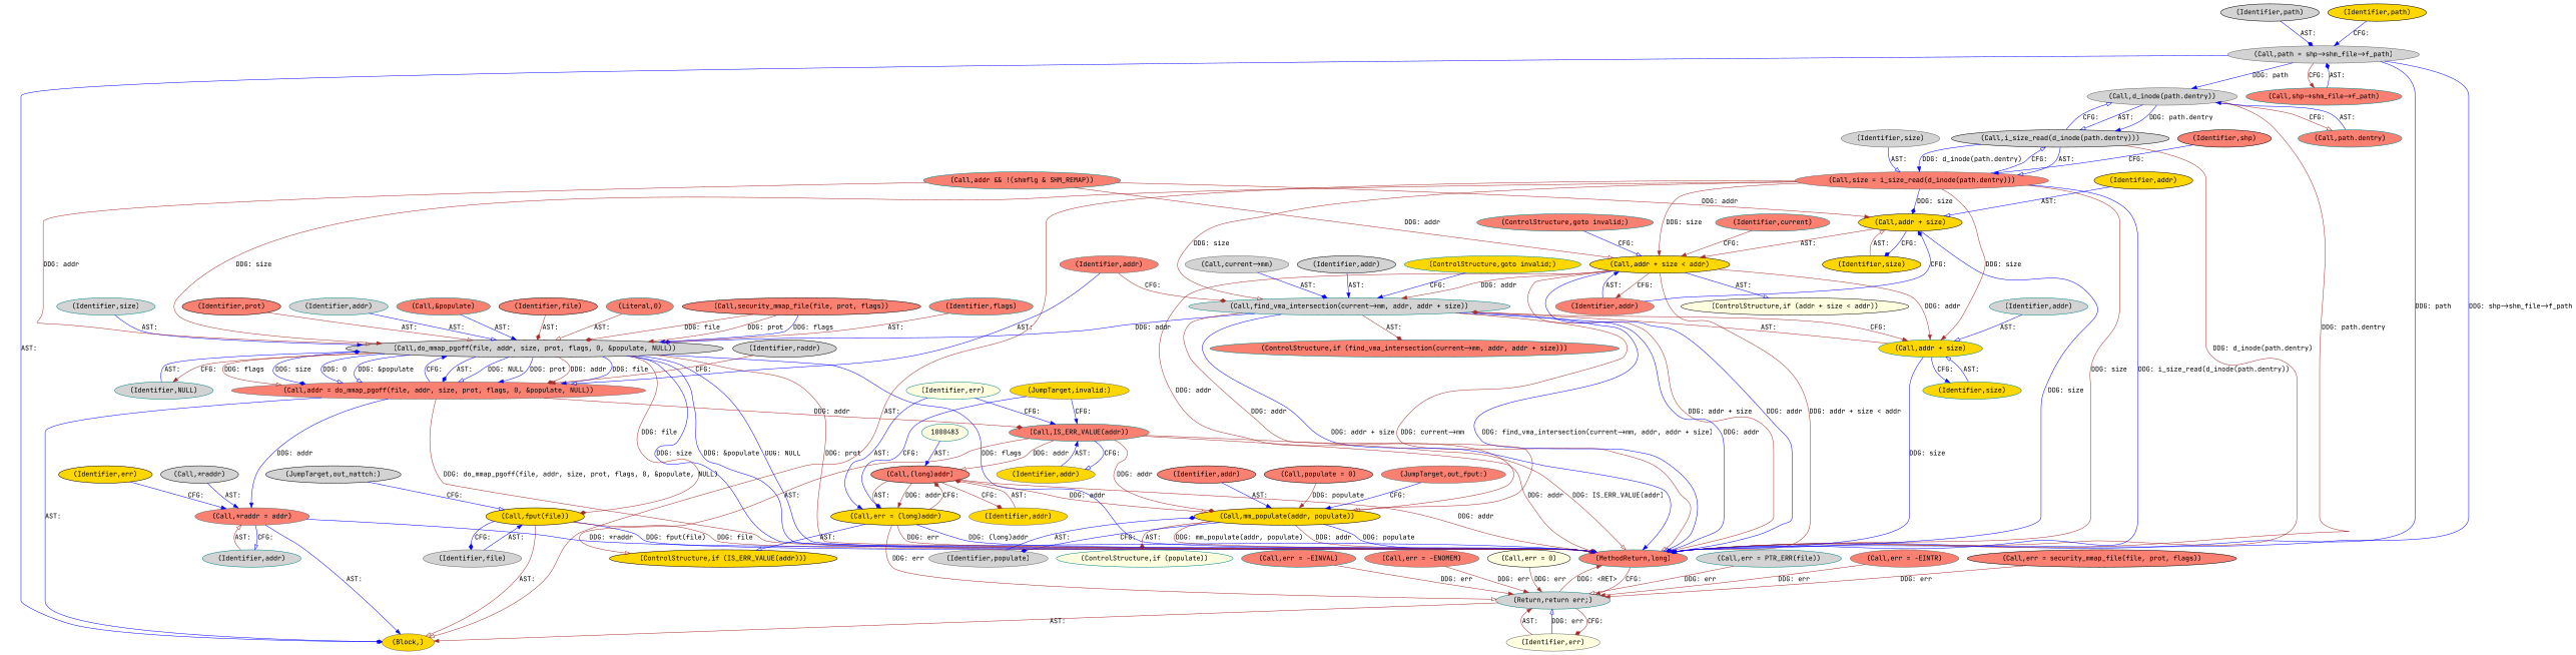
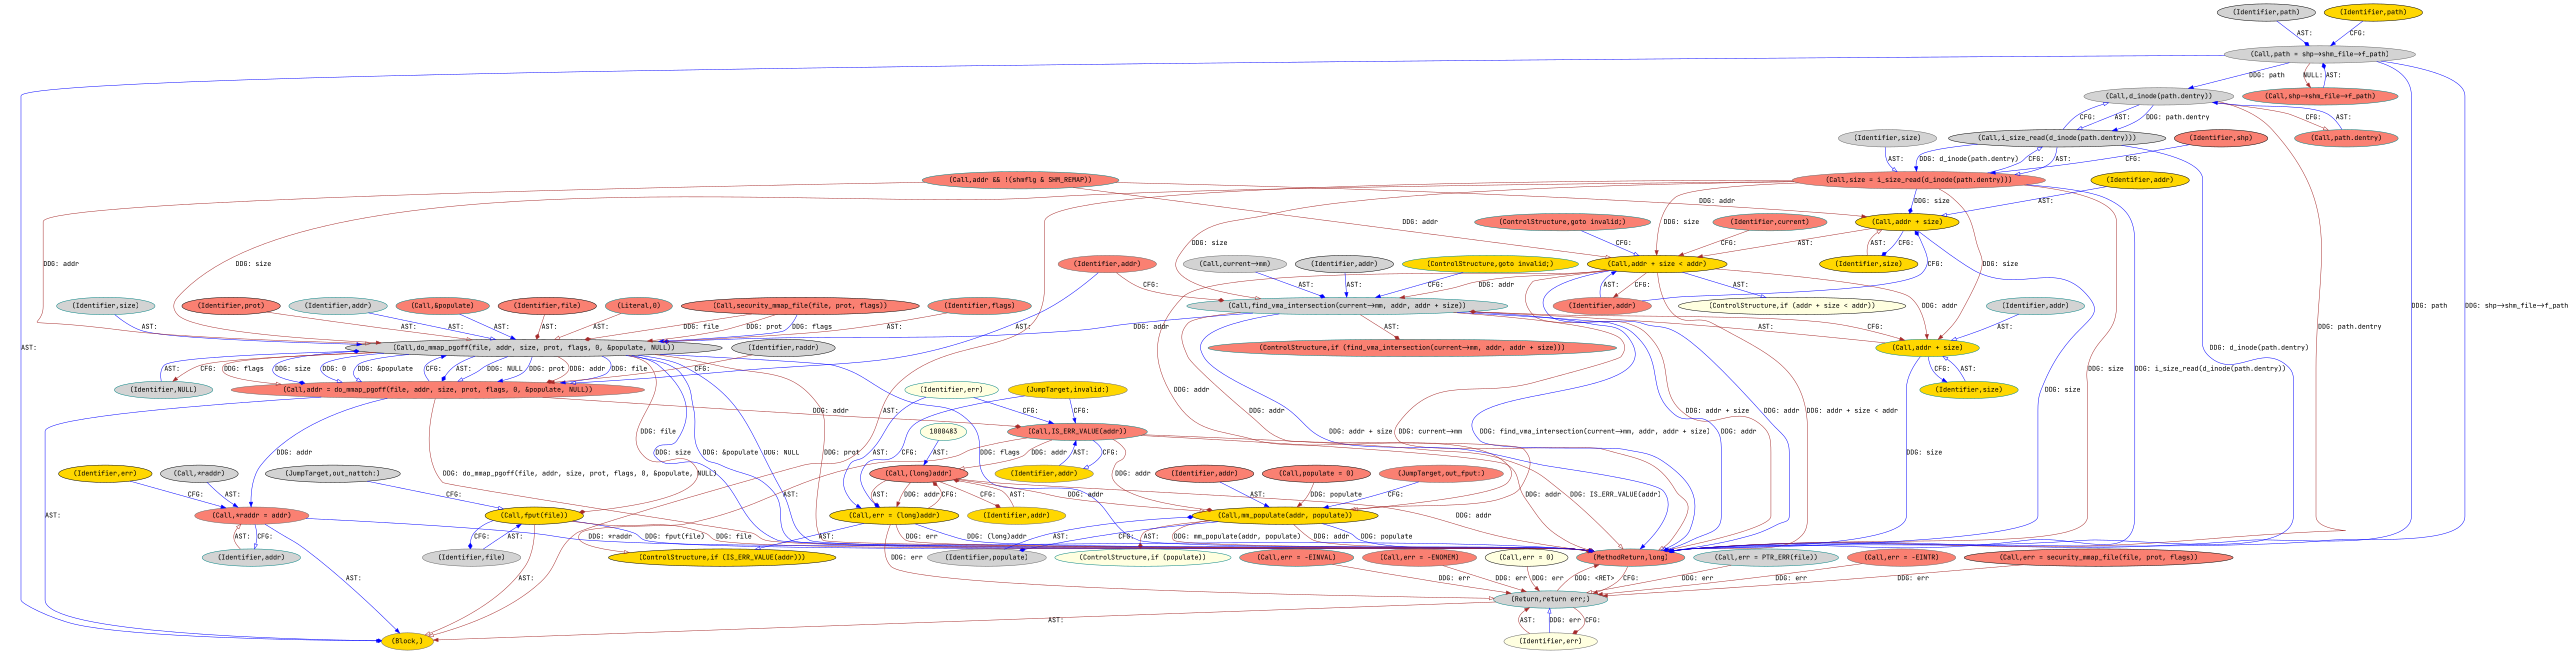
  digraph {
    fontname="JetBrains Mono"
    node [color=black fillcolor=salmon fontname="JetBrains Mono" style=filled]
    edge [arrowhead=normal color=blue fontname="JetBrains Mono"]
    n1 [color=gray40 fillcolor=lightgrey label="(Call,path = shp->shm_file->f_path)"]
    n2 [color=gray40 fillcolor=lightgrey label="(Call,d_inode(path.dentry))"]
    n3 [color=gray40 fillcolor=gold label="(Block,)"]
    n4 [color=teal label="(Call,shp->shm_file->f_path)"]
    n5 [color=teal label="(MethodReturn,long)"]
    n6 [fillcolor=lightgrey label="(Call,i_size_read(d_inode(path.dentry)))"]
    n7 [color=teal label="(Call,path.dentry)"]
    n8 [color=teal fillcolor=lightgrey label="(Return,return err;)"]
    n9 [color=gray40 label="(Call,size = i_size_read(d_inode(path.dentry)))"]
    n10 [fillcolor=gold label="(Call,addr + size < addr)"]
    n11 [color=teal fillcolor=lightgrey label="(Call,find_vma_intersection(current->mm, addr, addr + size))"]
    n12 [fillcolor=lightgrey label="(Call,do_mmap_pgoff(file, addr, size, prot, flags, 0, &populate, NULL))"]
    n13 [color=teal fillcolor=gold label="(Call,addr + size)"]
    n14 [fillcolor=gold label="(Call,addr + size)"]
    n15 [fillcolor=gold label="(Call,mm_populate(addr, populate))"]
    n16 [fillcolor=lightyellow label="(ControlStructure,if (addr + size < addr))"]
    n17 [color=gray40 label="(Identifier,addr)"]
    n18 [color=teal label="(ControlStructure,if (find_vma_intersection(current->mm, addr, addr + size)))"]
    n19 [color=gray40 label="(Call,addr = do_mmap_pgoff(file, addr, size, prot, flags, 0, &populate, NULL))"]
    n20 [fillcolor=gold label="(Call,fput(file))"]
    n21 [color=teal fillcolor=lightgrey label="(Identifier,NULL)"]
    n22 [color=teal fillcolor=gold label="(Identifier,size)"]
    n23 [fillcolor=gold label="(Identifier,size)"]
    n24 [color=teal fillcolor=lightyellow label="(ControlStructure,if (populate))"]
    n25 [color=gray40 fillcolor=lightgrey label="(Identifier,populate)"]
    n26 [color=gray40 label="(Call,*raddr = addr)"]
    n27 [color=teal label="(Call,IS_ERR_VALUE(addr))"]
    n28 [color=gray40 fillcolor=lightgrey label="(Identifier,file)"]
    n29 [color=teal fillcolor=lightgrey label="(Identifier,addr)"]
    n30 [label="(Call,(long)addr)"]
    n31 [fillcolor=gold label="(ControlStructure,if (IS_ERR_VALUE(addr)))"]
    n32 [color=gray40 fillcolor=gold label="(Identifier,addr)"]
    n33 [fillcolor=gold label="(Call,err = (long)addr)"]
    n34 [color=gray40 fillcolor=gold label="(Identifier,addr)"]
    n35 [color=gray40 fillcolor=lightyellow label="(Identifier,err)"]
    n36 [fillcolor=lightgrey label="(Call,*raddr)"]
    n37 [label="(Call,security_mmap_file(file, prot, flags))"]
    n38 [fillcolor=lightyellow label="(Call,err = 0)"]
    n39 [label="(Identifier,addr)"]
    n40 [color=teal label="(Identifier,current)"]
    n41 [color=teal label="(Identifier,flags)"]
    n42 [color=teal fillcolor=gold label="(ControlStructure,goto invalid;)"]
    n43 [fillcolor=gold label="(Identifier,err)"]
    n44 [color=teal fillcolor=lightgrey label="(Call,err = PTR_ERR(file))"]
    n45 [color=gray40 fillcolor=gold label="(JumpTarget,invalid:)"]
    n46 [color=gray40 fillcolor=lightgrey label="(Call,current->mm)"]
    n47 [label="(Call,populate = 0)"]
    n48 [fillcolor=lightgrey label="(Identifier,path)"]
    n49 [color=gray40 label="(Call,err = -EINTR)"]
    n50 [fillcolor=gold label="(Identifier,addr)"]
    n51 [label="(Identifier,shp)"]
    n52 [color=teal fillcolor=lightgrey label="(Identifier,size)"]
    n53 [color=gray40 label="(Identifier,addr)"]
    n54 [color=teal fillcolor=lightyellow label="(Identifier,err)"]
    n55 [color=gray40 fillcolor=lightgrey label="(Identifier,size)"]
    n56 [label="(Identifier,prot)"]
    n57 [color=teal label="(Call,&populate)"]
    n58 [color=gray40 label="(JumpTarget,out_fput:)"]
    n59 [label="(Call,err = security_mmap_file(file, prot, flags))"]
    n60 [color=teal label="(ControlStructure,goto invalid;)"]
    n61 [color=teal fillcolor=lightgrey label="(Identifier,addr)"]
    n62 [color=teal label="(Call,err = -EINVAL)"]
    n63 [label="(Identifier,file)"]
    n64 [fillcolor=lightgrey label="(Identifier,addr)"]
    n65 [color=teal label="(Literal,0)"]
    n66 [fillcolor=lightgrey label="(Identifier,raddr)"]
    n67 [color=teal label="(Call,addr && !(shmflg & SHM_REMAP))"]
    n68 [color=teal fillcolor=lightgrey label="(Identifier,addr)"]
    n69 [color=gray40 label="(Call,err = -ENOMEM)"]
    n70 [fillcolor=gold label="(Identifier,path)"]
    n71 [fillcolor=lightgrey label="(JumpTarget,out_nattch:)"]
    1000483 [color=teal fillcolor=lightyellow]
    n1 -> n2 [label="DDG: path"]
    n1 -> n3 [arrowhead=onormal label="AST: "]
-   n1 -> n4 [color=brown label="CFG: "]
+   n1 -> n4 [color=brown label="NULL: "]
    n1 -> n5 [arrowhead=onormal label="DDG: path"]
    n1 -> n5 [arrowhead=onormal label="DDG: shp->shm_file->f_path"]
    n2 -> n5 [arrowhead=onormal color=brown label="DDG: path.dentry"]
    n2 -> n6 [arrowhead=onormal label="AST: "]
    n2 -> n6 [label="DDG: path.dentry"]
    n2 -> n7 [arrowhead=onormal color=brown label="CFG: "]
    n4 -> n1 [arrowhead=diamond label="AST: "]
    n5 -> n8 [color=brown label="CFG: "]
    n6 -> n2 [arrowhead=onormal label="CFG: "]
-   n6 -> n5 [arrowhead=diamond color=brown label="DDG: d_inode(path.dentry)"]
+   n6 -> n5 [arrowhead=diamond label="DDG: d_inode(path.dentry)"]
    n6 -> n9 [arrowhead=onormal label="AST: "]
    n6 -> n9 [label="DDG: d_inode(path.dentry)"]
    n7 -> n2 [label="AST: "]
    n8 -> n3 [color=brown label="AST: "]
    n8 -> n5 [color=brown label="DDG: <RET>"]
    n8 -> n35 [arrowhead=diamond color=brown label="CFG: "]
    n9 -> n3 [arrowhead=onormal color=brown label="AST: "]
    n9 -> n5 [color=brown label="DDG: size"]
    n9 -> n5 [arrowhead=diamond label="DDG: i_size_read(d_inode(path.dentry))"]
    n9 -> n6 [arrowhead=onormal label="CFG: "]
    n9 -> n10 [color=brown label="DDG: size"]
    n9 -> n11 [arrowhead=onormal color=brown label="DDG: size"]
    n9 -> n12 [color=brown label="DDG: size"]
    n9 -> n13 [color=brown label="DDG: size"]
    n9 -> n14 [arrowhead=diamond label="DDG: size"]
    n10 -> n5 [arrowhead=onormal color=brown label="DDG: addr + size < addr"]
    n10 -> n5 [arrowhead=diamond color=brown label="DDG: addr + size"]
    n10 -> n5 [arrowhead=onormal label="DDG: addr"]
    n10 -> n11 [color=brown label="DDG: addr"]
    n10 -> n13 [color=brown label="DDG: addr"]
    n10 -> n15 [arrowhead=onormal color=brown label="DDG: addr"]
    n10 -> n16 [arrowhead=onormal label="AST: "]
    n10 -> n17 [color=brown label="CFG: "]
    n11 -> n5 [arrowhead=onormal color=brown label="DDG: current->mm"]
    n11 -> n5 [arrowhead=onormal label="DDG: find_vma_intersection(current->mm, addr, addr + size)"]
    n11 -> n5 [arrowhead=diamond label="DDG: addr"]
    n11 -> n5 [label="DDG: addr + size"]
    n11 -> n12 [arrowhead=diamond label="DDG: addr"]
    n11 -> n13 [color=brown label="CFG: "]
    n11 -> n15 [arrowhead=onormal color=brown label="DDG: addr"]
    n11 -> n18 [arrowhead=diamond color=brown label="AST: "]
    n12 -> n5 [arrowhead=diamond label="DDG: flags"]
    n12 -> n5 [arrowhead=onormal label="DDG: size"]
    n12 -> n5 [arrowhead=diamond label="DDG: &populate"]
    n12 -> n5 [arrowhead=onormal label="DDG: NULL"]
    n12 -> n5 [color=brown label="DDG: prot"]
    n12 -> n19 [arrowhead=diamond label="AST: "]
    n12 -> n19 [arrowhead=onormal label="DDG: NULL"]
    n12 -> n19 [label="DDG: prot"]
    n12 -> n19 [arrowhead=diamond color=brown label="DDG: addr"]
    n12 -> n19 [label="DDG: file"]
    n12 -> n19 [arrowhead=onormal color=brown label="DDG: flags"]
    n12 -> n19 [arrowhead=diamond label="DDG: size"]
    n12 -> n19 [arrowhead=onormal label="DDG: 0"]
    n12 -> n19 [arrowhead=onormal label="DDG: &populate"]
    n12 -> n20 [arrowhead=diamond color=brown label="DDG: file"]
    n12 -> n21 [color=brown label="CFG: "]
    n13 -> n5 [label="DDG: size"]
    n13 -> n11 [arrowhead=diamond color=brown label="AST: "]
    n13 -> n22 [label="CFG: "]
    n14 -> n5 [arrowhead=diamond label="DDG: size"]
    n14 -> n10 [color=brown label="AST: "]
    n14 -> n23 [arrowhead=diamond label="CFG: "]
    n15 -> n5 [arrowhead=diamond color=brown label="DDG: addr"]
    n15 -> n5 [label="DDG: populate"]
    n15 -> n5 [arrowhead=diamond color=brown label="DDG: mm_populate(addr, populate)"]
    n15 -> n24 [arrowhead=diamond color=brown label="AST: "]
    n15 -> n25 [arrowhead=diamond label="CFG: "]
    n17 -> n10 [label="AST: "]
    n17 -> n14 [arrowhead=diamond label="CFG: "]
    n19 -> n3 [arrowhead=diamond label="AST: "]
    n19 -> n5 [color=brown label="DDG: do_mmap_pgoff(file, addr, size, prot, flags, 0, &populate, NULL)"]
    n19 -> n12 [label="CFG: "]
    n19 -> n26 [label="DDG: addr"]
    n19 -> n27 [arrowhead=diamond color=brown label="DDG: addr"]
    n20 -> n3 [arrowhead=onormal color=brown label="AST: "]
    n20 -> n5 [label="DDG: fput(file)"]
    n20 -> n5 [color=brown label="DDG: file"]
    n20 -> n28 [arrowhead=diamond label="CFG: "]
    n21 -> n12 [arrowhead=diamond label="AST: "]
    n22 -> n13 [arrowhead=onormal label="AST: "]
    n23 -> n14 [arrowhead=onormal color=brown label="AST: "]
    n25 -> n15 [arrowhead=diamond label="AST: "]
    n26 -> n3 [label="AST: "]
    n26 -> n5 [arrowhead=diamond label="DDG: *raddr"]
    n26 -> n29 [arrowhead=onormal label="CFG: "]
    n27 -> n5 [arrowhead=diamond color=brown label="DDG: addr"]
    n27 -> n5 [arrowhead=onormal color=brown label="DDG: IS_ERR_VALUE(addr)"]
    n27 -> n15 [arrowhead=diamond color=brown label="DDG: addr"]
    n27 -> n30 [arrowhead=onormal color=brown label="DDG: addr"]
    n27 -> n31 [arrowhead=onormal color=brown label="AST: "]
    n27 -> n32 [arrowhead=onormal label="CFG: "]
    n28 -> n20 [label="AST: "]
    n29 -> n26 [arrowhead=onormal color=brown label="AST: "]
    n30 -> n5 [arrowhead=diamond color=brown label="DDG: addr"]
    n30 -> n15 [arrowhead=onormal color=brown label="DDG: addr"]
    n30 -> n33 [arrowhead=onormal color=brown label="AST: "]
    n30 -> n33 [color=brown label="DDG: addr"]
    n30 -> n34 [arrowhead=diamond color=brown label="CFG: "]
    n32 -> n27 [label="AST: "]
    n33 -> n5 [color=brown label="DDG: err"]
    n33 -> n5 [label="DDG: (long)addr"]
    n33 -> n8 [arrowhead=onormal color=brown label="DDG: err"]
    n33 -> n30 [arrowhead=diamond color=brown label="CFG: "]
    n33 -> n31 [arrowhead=onormal label="AST: "]
    n34 -> n30 [arrowhead=diamond color=brown label="AST: "]
    n35 -> n8 [color=brown label="AST: "]
    n35 -> n8 [arrowhead=onormal label="DDG: err"]
    n36 -> n26 [label="AST: "]
    n37 -> n12 [arrowhead=diamond color=brown label="DDG: file"]
    n37 -> n12 [color=brown label="DDG: prot"]
    n37 -> n12 [label="DDG: flags"]
    n38 -> n8 [color=brown label="DDG: err"]
    n39 -> n15 [label="AST: "]
    n40 -> n10 [color=brown label="CFG: "]
    n41 -> n12 [arrowhead=onormal color=brown label="AST: "]
    n42 -> n11 [label="CFG: "]
    n43 -> n26 [label="CFG: "]
    n44 -> n8 [arrowhead=onormal color=brown label="DDG: err"]
    n45 -> n27 [label="CFG: "]
    n45 -> n33 [arrowhead=diamond label="CFG: "]
    n46 -> n11 [arrowhead=diamond label="AST: "]
    n47 -> n15 [color=brown label="DDG: populate"]
    n48 -> n1 [arrowhead=diamond label="AST: "]
    n49 -> n8 [color=brown label="DDG: err"]
    n50 -> n14 [arrowhead=onormal label="AST: "]
    n51 -> n9 [label="CFG: "]
    n52 -> n12 [label="AST: "]
    n53 -> n11 [arrowhead=diamond color=brown label="CFG: "]
    n53 -> n19 [arrowhead=onormal label="AST: "]
    n54 -> n27 [label="CFG: "]
    n54 -> n33 [label="AST: "]
    n55 -> n9 [arrowhead=onormal label="AST: "]
    n56 -> n12 [arrowhead=onormal color=brown label="AST: "]
    n57 -> n12 [label="AST: "]
    n58 -> n15 [label="CFG: "]
    n59 -> n8 [color=brown label="DDG: err"]
    n60 -> n10 [arrowhead=onormal label="CFG: "]
    n61 -> n13 [arrowhead=onormal label="AST: "]
    n62 -> n8 [color=brown label="DDG: err"]
    n63 -> n12 [arrowhead=diamond color=brown label="AST: "]
    n64 -> n11 [label="AST: "]
    n65 -> n12 [arrowhead=onormal color=brown label="AST: "]
    n66 -> n19 [color=brown label="CFG: "]
    n67 -> n10 [arrowhead=onormal color=brown label="DDG: addr"]
    n67 -> n12 [arrowhead=onormal color=brown label="DDG: addr"]
    n67 -> n14 [color=brown label="DDG: addr"]
    n68 -> n12 [arrowhead=onormal label="AST: "]
    n69 -> n8 [color=brown label="DDG: err"]
    n70 -> n1 [label="CFG: "]
    n71 -> n20 [arrowhead=onormal label="CFG: "]
    1000483 -> n30 [label="AST: "]
  }
